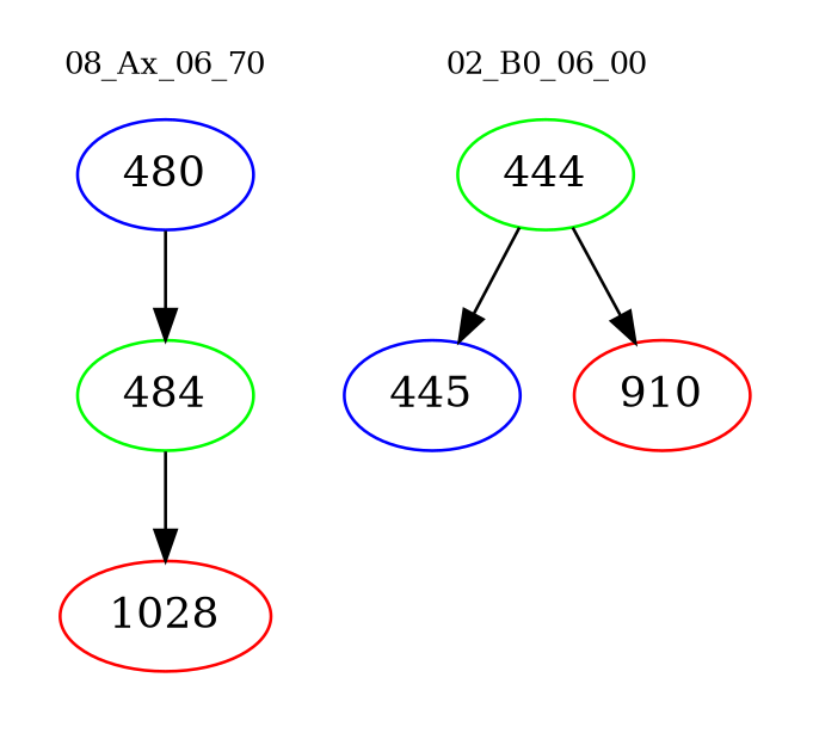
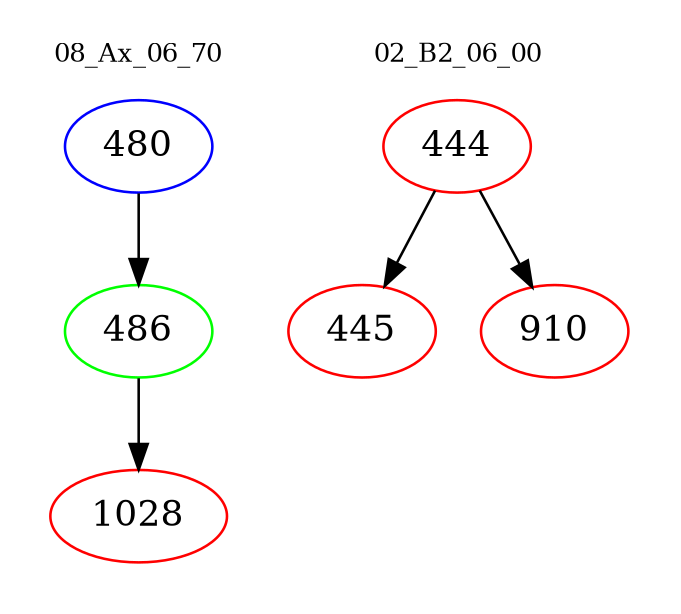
  digraph {
    node [color=green]
    edge [color=black]
-   n1 [label=484]
+   n1 [label=486]
    n2 [color=blue label=480]
    n3 [color=red label=1028]
-   n4 [label=444]
-   n5 [color=blue label=445]
+   n4 [color=red label=444]
+   n5 [color=red label=445]
    n6 [color=red label=910]
    subgraph cluster_1 {
      color=white
      fontsize=10
      label="08_Ax_06_70"
      n1
      n2
      n3
    }
    subgraph cluster_2 {
      color=white
      fontsize=10
-     label="02_B0_06_00"
+     label="02_B2_06_00"
      n4
      n5
      n6
    }
    n1 -> n3
    n2 -> n1
    n4 -> n5
    n4 -> n6
  }
